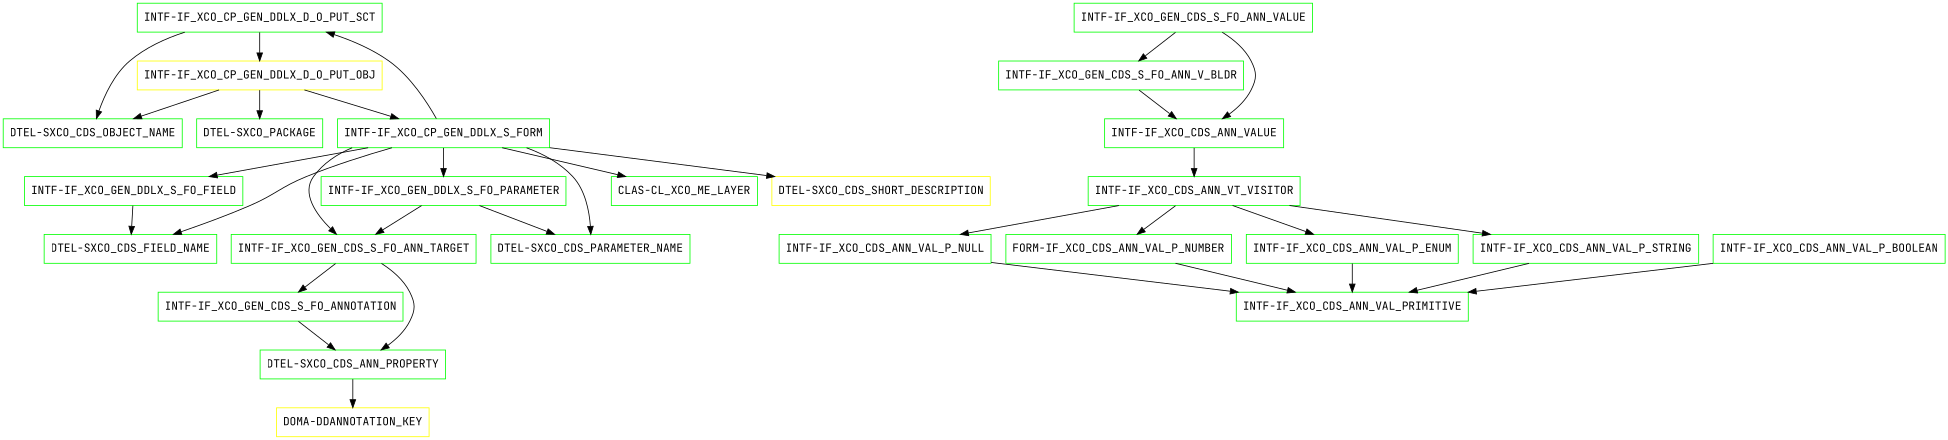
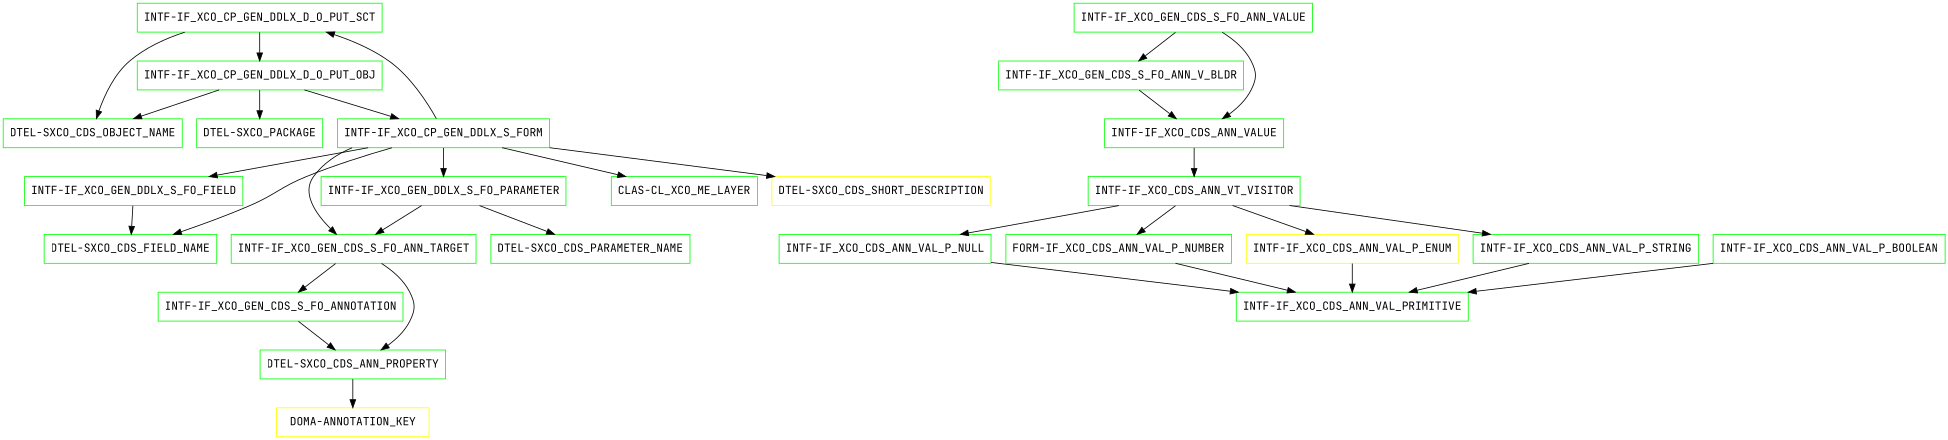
  digraph {
    fontname="JetBrains Mono"
    node [color=green fontname="JetBrains Mono" shape=box]
    edge [fontname="JetBrains Mono"]
    "INTF-IF_XCO_CP_GEN_DDLX_D_O_PUT_SCT"
-   "INTF-IF_XCO_CP_GEN_DDLX_D_O_PUT_OBJ" [color=yellow]
+   "INTF-IF_XCO_CP_GEN_DDLX_D_O_PUT_OBJ"
    "DTEL-SXCO_CDS_OBJECT_NAME"
    "INTF-IF_XCO_CP_GEN_DDLX_S_FORM"
    "DTEL-SXCO_PACKAGE"
    "INTF-IF_XCO_GEN_DDLX_S_FO_FIELD"
    "INTF-IF_XCO_GEN_CDS_S_FO_ANN_TARGET"
    "DTEL-SXCO_CDS_FIELD_NAME"
    "INTF-IF_XCO_GEN_DDLX_S_FO_PARAMETER"
    "DTEL-SXCO_CDS_PARAMETER_NAME"
    "CLAS-CL_XCO_ME_LAYER"
    "DTEL-SXCO_CDS_SHORT_DESCRIPTION" [color=yellow]
    "INTF-IF_XCO_GEN_CDS_S_FO_ANNOTATION"
    "DTEL-SXCO_CDS_ANN_PROPERTY"
-   "DOMA-DDANNOTATION_KEY" [color=yellow]
+   "DOMA-DDANNOTATION_KEY" [color=yellow label="DOMA-ANNOTATION_KEY"]
    "INTF-IF_XCO_GEN_CDS_S_FO_ANN_VALUE"
    "INTF-IF_XCO_GEN_CDS_S_FO_ANN_V_BLDR"
    "INTF-IF_XCO_CDS_ANN_VALUE"
    "INTF-IF_XCO_CDS_ANN_VT_VISITOR"
    "INTF-IF_XCO_CDS_ANN_VAL_P_NULL"
    n21 [label="FORM-IF_XCO_CDS_ANN_VAL_P_NUMBER"]
-   "INTF-IF_XCO_CDS_ANN_VAL_P_ENUM"
+   "INTF-IF_XCO_CDS_ANN_VAL_P_ENUM" [color=yellow]
    "INTF-IF_XCO_CDS_ANN_VAL_P_STRING"
    "INTF-IF_XCO_CDS_ANN_VAL_PRIMITIVE"
    "INTF-IF_XCO_CDS_ANN_VAL_P_BOOLEAN"
    "INTF-IF_XCO_CP_GEN_DDLX_D_O_PUT_SCT" -> "INTF-IF_XCO_CP_GEN_DDLX_D_O_PUT_OBJ"
    "INTF-IF_XCO_CP_GEN_DDLX_D_O_PUT_SCT" -> "DTEL-SXCO_CDS_OBJECT_NAME"
    "INTF-IF_XCO_CP_GEN_DDLX_D_O_PUT_OBJ" -> "DTEL-SXCO_CDS_OBJECT_NAME"
    "INTF-IF_XCO_CP_GEN_DDLX_D_O_PUT_OBJ" -> "INTF-IF_XCO_CP_GEN_DDLX_S_FORM"
    "INTF-IF_XCO_CP_GEN_DDLX_D_O_PUT_OBJ" -> "DTEL-SXCO_PACKAGE"
    "INTF-IF_XCO_CP_GEN_DDLX_S_FORM" -> "INTF-IF_XCO_CP_GEN_DDLX_D_O_PUT_SCT"
    "INTF-IF_XCO_CP_GEN_DDLX_S_FORM" -> "INTF-IF_XCO_GEN_DDLX_S_FO_FIELD"
    "INTF-IF_XCO_CP_GEN_DDLX_S_FORM" -> "INTF-IF_XCO_GEN_CDS_S_FO_ANN_TARGET"
    "INTF-IF_XCO_CP_GEN_DDLX_S_FORM" -> "DTEL-SXCO_CDS_FIELD_NAME"
    "INTF-IF_XCO_CP_GEN_DDLX_S_FORM" -> "INTF-IF_XCO_GEN_DDLX_S_FO_PARAMETER"
-   "INTF-IF_XCO_CP_GEN_DDLX_S_FORM" -> "DTEL-SXCO_CDS_PARAMETER_NAME"
    "INTF-IF_XCO_CP_GEN_DDLX_S_FORM" -> "CLAS-CL_XCO_ME_LAYER"
    "INTF-IF_XCO_CP_GEN_DDLX_S_FORM" -> "DTEL-SXCO_CDS_SHORT_DESCRIPTION"
    "INTF-IF_XCO_GEN_DDLX_S_FO_FIELD" -> "DTEL-SXCO_CDS_FIELD_NAME"
    "INTF-IF_XCO_GEN_CDS_S_FO_ANN_TARGET" -> "INTF-IF_XCO_GEN_CDS_S_FO_ANNOTATION"
    "INTF-IF_XCO_GEN_CDS_S_FO_ANN_TARGET" -> "DTEL-SXCO_CDS_ANN_PROPERTY"
    "INTF-IF_XCO_GEN_DDLX_S_FO_PARAMETER" -> "INTF-IF_XCO_GEN_CDS_S_FO_ANN_TARGET"
    "INTF-IF_XCO_GEN_DDLX_S_FO_PARAMETER" -> "DTEL-SXCO_CDS_PARAMETER_NAME"
    "INTF-IF_XCO_GEN_CDS_S_FO_ANNOTATION" -> "DTEL-SXCO_CDS_ANN_PROPERTY"
    "DTEL-SXCO_CDS_ANN_PROPERTY" -> "DOMA-DDANNOTATION_KEY"
    "INTF-IF_XCO_GEN_CDS_S_FO_ANN_VALUE" -> "INTF-IF_XCO_GEN_CDS_S_FO_ANN_V_BLDR"
    "INTF-IF_XCO_GEN_CDS_S_FO_ANN_VALUE" -> "INTF-IF_XCO_CDS_ANN_VALUE"
    "INTF-IF_XCO_GEN_CDS_S_FO_ANN_V_BLDR" -> "INTF-IF_XCO_CDS_ANN_VALUE"
    "INTF-IF_XCO_CDS_ANN_VALUE" -> "INTF-IF_XCO_CDS_ANN_VT_VISITOR"
    "INTF-IF_XCO_CDS_ANN_VT_VISITOR" -> "INTF-IF_XCO_CDS_ANN_VAL_P_NULL"
    "INTF-IF_XCO_CDS_ANN_VT_VISITOR" -> n21
    "INTF-IF_XCO_CDS_ANN_VT_VISITOR" -> "INTF-IF_XCO_CDS_ANN_VAL_P_ENUM"
    "INTF-IF_XCO_CDS_ANN_VT_VISITOR" -> "INTF-IF_XCO_CDS_ANN_VAL_P_STRING"
    "INTF-IF_XCO_CDS_ANN_VAL_P_NULL" -> "INTF-IF_XCO_CDS_ANN_VAL_PRIMITIVE"
    n21 -> "INTF-IF_XCO_CDS_ANN_VAL_PRIMITIVE"
    "INTF-IF_XCO_CDS_ANN_VAL_P_ENUM" -> "INTF-IF_XCO_CDS_ANN_VAL_PRIMITIVE"
    "INTF-IF_XCO_CDS_ANN_VAL_P_STRING" -> "INTF-IF_XCO_CDS_ANN_VAL_PRIMITIVE"
    "INTF-IF_XCO_CDS_ANN_VAL_P_BOOLEAN" -> "INTF-IF_XCO_CDS_ANN_VAL_PRIMITIVE"
  }
